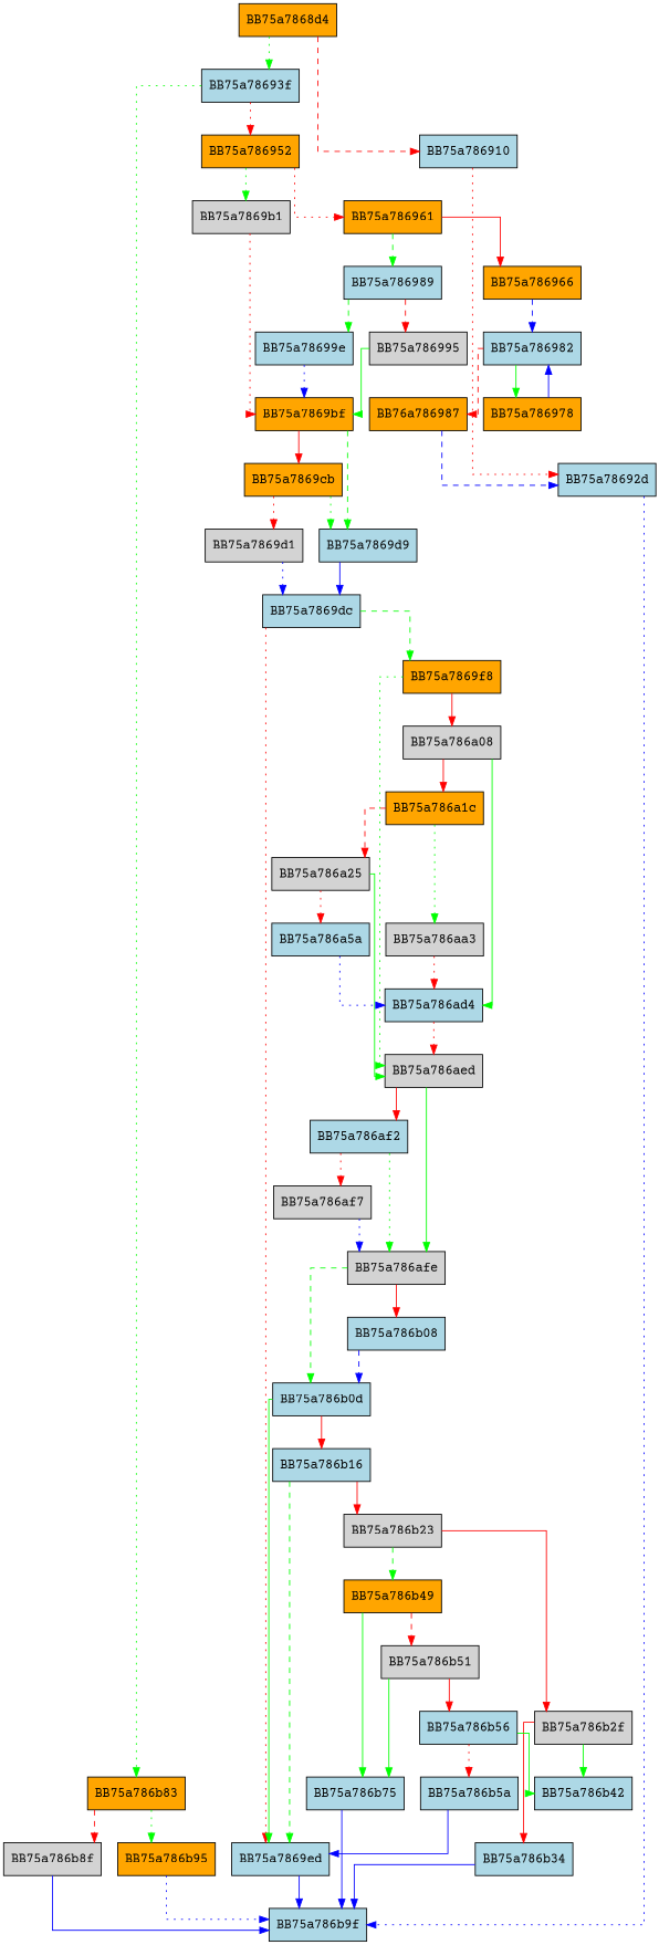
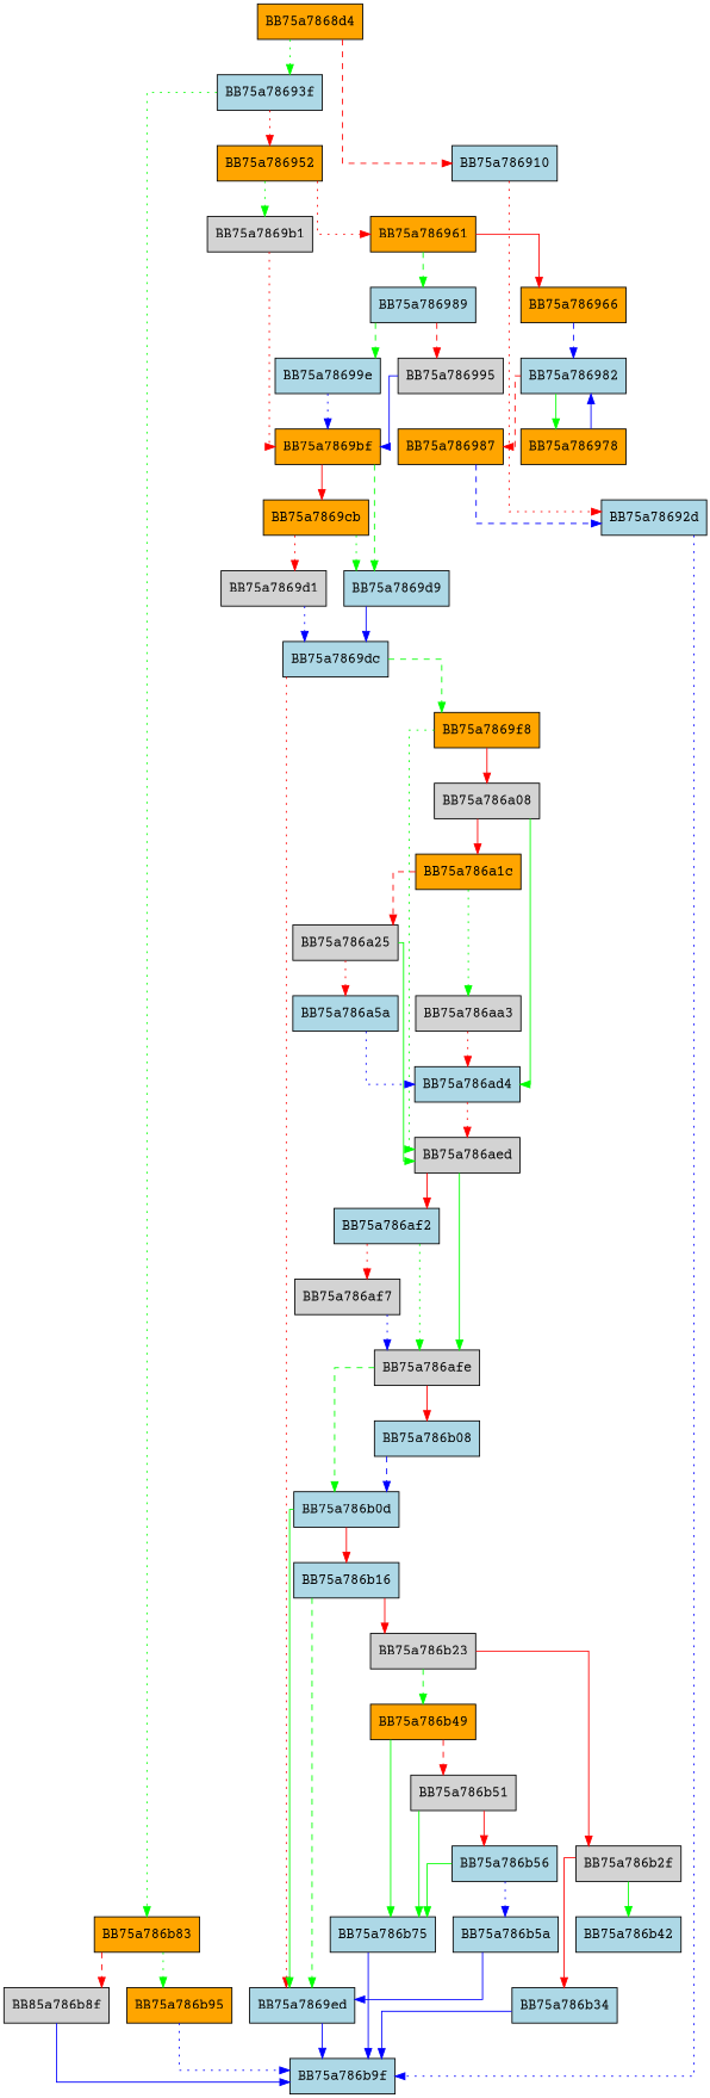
  digraph {
    fontname="Courier Prime"
    splines=ortho
    node [fillcolor=lightblue fontname="Courier Prime" shape=box style=filled]
    edge [color=red fontname="Courier Prime" style=solid]
    BB75a7868d4 [fillcolor=orange]
    BB75a78693f
    BB75a786910
    BB75a786b83 [fillcolor=orange]
    BB75a786952 [fillcolor=orange]
    BB75a78692d
    BB75a786b95 [fillcolor=orange]
-   BB75a786b8f [fillcolor=lightgrey]
+   BB75a786b8f [fillcolor=lightgrey label=BB85a786b8f]
    BB75a7869b1 [fillcolor=lightgrey]
    BB75a786961 [fillcolor=orange]
    BB75a786b9f
    BB75a7869bf [fillcolor=orange]
    BB75a786989
    BB75a786966 [fillcolor=orange]
    BB75a7869d9
    BB75a7869cb [fillcolor=orange]
    BB75a78699e
    BB75a786995 [fillcolor=lightgrey]
    BB75a786982
    BB75a786978 [fillcolor=orange]
-   BB75a786987 [fillcolor=orange label=BB76a786987]
+   BB75a786987 [fillcolor=orange]
    BB75a7869dc
    BB75a7869d1 [fillcolor=lightgrey]
    BB75a7869f8 [fillcolor=orange]
    BB75a7869ed
    BB75a786aed [fillcolor=lightgrey]
    BB75a786a08 [fillcolor=lightgrey]
    BB75a786afe [fillcolor=lightgrey]
    BB75a786af2
    BB75a786a1c [fillcolor=orange]
    BB75a786ad4
    BB75a786b0d
    BB75a786b08
    BB75a786af7 [fillcolor=lightgrey]
    BB75a786aa3 [fillcolor=lightgrey]
    BB75a786a25 [fillcolor=lightgrey]
    BB75a786a5a
    BB75a786b16
    BB75a786b23 [fillcolor=lightgrey]
    BB75a786b49 [fillcolor=orange]
    BB75a786b2f [fillcolor=lightgrey]
    BB75a786b75
    BB75a786b51 [fillcolor=lightgrey]
    BB75a786b42
    BB75a786b34
    BB75a786b56
    BB75a786b5a
    BB75a7868d4 -> BB75a78693f [color=green style=dotted]
    BB75a7868d4 -> BB75a786910 [style=dashed]
    BB75a78693f -> BB75a786b83 [color=green style=dotted]
    BB75a78693f -> BB75a786952 [style=dotted]
    BB75a786910 -> BB75a78692d [style=dotted]
    BB75a786b83 -> BB75a786b95 [color=green style=dotted]
    BB75a786b83 -> BB75a786b8f [style=dashed]
    BB75a786952 -> BB75a7869b1 [color=green style=dotted]
    BB75a786952 -> BB75a786961 [style=dotted]
    BB75a78692d -> BB75a786b9f [color=blue style=dotted]
    BB75a786b95 -> BB75a786b9f [color=blue style=dotted]
    BB75a786b8f -> BB75a786b9f [color=blue]
    BB75a7869b1 -> BB75a7869bf [style=dotted]
    BB75a786961 -> BB75a786989 [color=green style=dashed]
    BB75a786961 -> BB75a786966
    BB75a7869bf -> BB75a7869d9 [color=green style=dashed]
    BB75a7869bf -> BB75a7869cb
    BB75a786989 -> BB75a78699e [color=green style=dashed]
    BB75a786989 -> BB75a786995 [style=dashed]
    BB75a786966 -> BB75a786982 [color=blue style=dashed]
    BB75a7869d9 -> BB75a7869dc [color=blue]
    BB75a7869cb -> BB75a7869d9 [color=green style=dotted]
    BB75a7869cb -> BB75a7869d1 [style=dotted]
    BB75a78699e -> BB75a7869bf [color=blue style=dotted]
-   BB75a786995 -> BB75a7869bf [color=green]
+   BB75a786995 -> BB75a7869bf [color=blue]
    BB75a786982 -> BB75a786978 [color=green]
    BB75a786982 -> BB75a786987 [style=dashed]
    BB75a786978 -> BB75a786982 [color=blue]
    BB75a786987 -> BB75a78692d [color=blue style=dashed]
    BB75a7869dc -> BB75a7869f8 [color=green style=dashed]
    BB75a7869dc -> BB75a7869ed [style=dotted]
    BB75a7869d1 -> BB75a7869dc [color=blue style=dotted]
    BB75a7869f8 -> BB75a786aed [color=green style=dotted]
    BB75a7869f8 -> BB75a786a08
    BB75a7869ed -> BB75a786b9f [color=blue]
    BB75a786aed -> BB75a786afe [color=green]
    BB75a786aed -> BB75a786af2
    BB75a786a08 -> BB75a786a1c
    BB75a786a08 -> BB75a786ad4 [color=green]
    BB75a786afe -> BB75a786b0d [color=green style=dashed]
    BB75a786afe -> BB75a786b08
    BB75a786af2 -> BB75a786afe [color=green style=dotted]
    BB75a786af2 -> BB75a786af7 [style=dotted]
    BB75a786a1c -> BB75a786aa3 [color=green style=dotted]
    BB75a786a1c -> BB75a786a25 [style=dashed]
    BB75a786ad4 -> BB75a786aed [style=dotted]
    BB75a786b0d -> BB75a7869ed [color=green]
    BB75a786b0d -> BB75a786b16
    BB75a786b08 -> BB75a786b0d [color=blue style=dashed]
    BB75a786af7 -> BB75a786afe [color=blue style=dotted]
    BB75a786aa3 -> BB75a786ad4 [style=dotted]
    BB75a786a25 -> BB75a786aed [color=green]
    BB75a786a25 -> BB75a786a5a [style=dotted]
    BB75a786a5a -> BB75a786ad4 [color=blue style=dotted]
    BB75a786b16 -> BB75a7869ed [color=green style=dashed]
    BB75a786b16 -> BB75a786b23
    BB75a786b23 -> BB75a786b49 [color=green style=dashed]
    BB75a786b23 -> BB75a786b2f
    BB75a786b49 -> BB75a786b75 [color=green]
    BB75a786b49 -> BB75a786b51 [style=dashed]
    BB75a786b2f -> BB75a786b42 [color=green]
    BB75a786b2f -> BB75a786b34
    BB75a786b75 -> BB75a786b9f [color=blue]
    BB75a786b51 -> BB75a786b75 [color=green]
    BB75a786b51 -> BB75a786b56
    BB75a786b34 -> BB75a786b9f [color=blue]
-   BB75a786b56 -> BB75a786b42 [color=green]
-   BB75a786b56 -> BB75a786b5a [style=dotted]
+   BB75a786b56 -> BB75a786b75 [color=green]
+   BB75a786b56 -> BB75a786b5a [color=blue style=dotted]
    BB75a786b5a -> BB75a7869ed [color=blue]
  }
